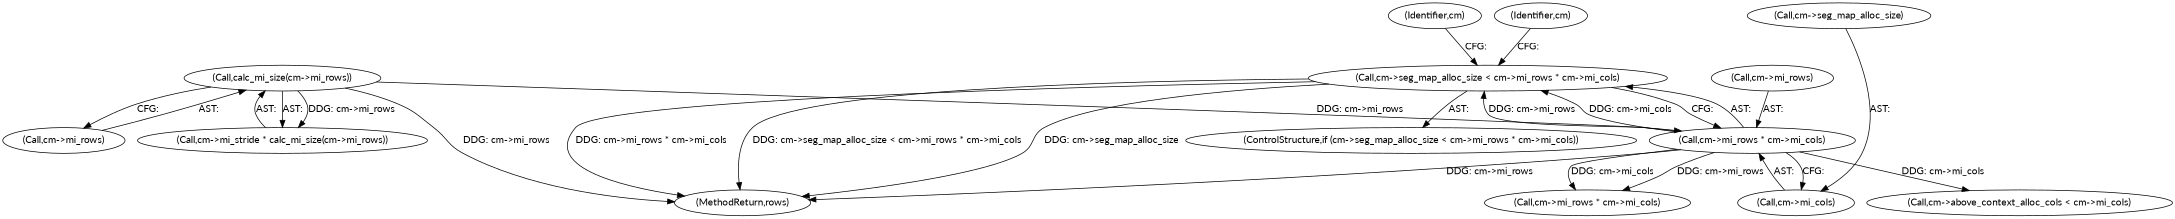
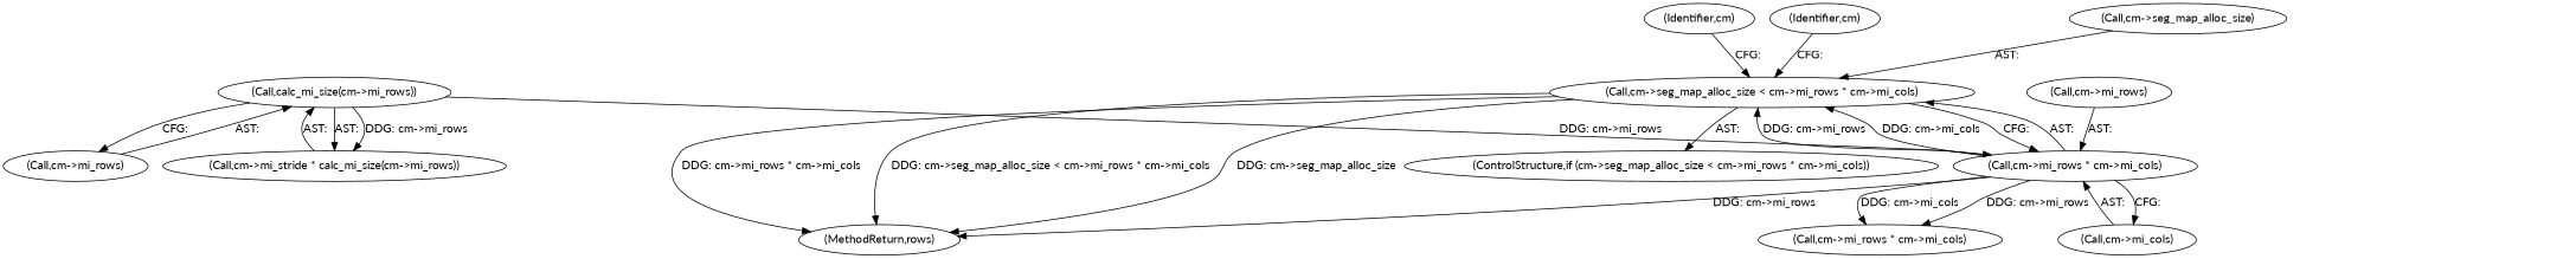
  digraph {
    fontname=Lato
    node [fontname=Lato]
    edge [fontname=Lato]
    n1 [label="(Call,cm->seg_map_alloc_size < cm->mi_rows * cm->mi_cols)"]
    n2 [label="(Call,cm->mi_rows * cm->mi_cols)"]
    n3 [label="(ControlStructure,if (cm->seg_map_alloc_size < cm->mi_rows * cm->mi_cols))"]
    n4 [label="(MethodReturn,rows)"]
    n5 [label="(Call,cm->mi_rows * cm->mi_cols)"]
    n6 [label="(Call,cm->mi_cols)"]
-   n7 [label="(Call,cm->above_context_alloc_cols < cm->mi_cols)"]
    n8 [label="(Call,calc_mi_size(cm->mi_rows))"]
    n9 [label="(Call,cm->mi_rows)"]
    n10 [label="(Call,cm->mi_stride * calc_mi_size(cm->mi_rows))"]
    n11 [label="(Call,cm->seg_map_alloc_size)"]
    n12 [label="(Identifier,cm)"]
    n13 [label="(Identifier,cm)"]
    n14 [label="(Call,cm->mi_rows)"]
    n1 -> n2 [label="CFG: "]
    n1 -> n3 [label="AST: "]
    n1 -> n4 [label="DDG: cm->mi_rows * cm->mi_cols"]
    n1 -> n4 [label="DDG: cm->seg_map_alloc_size < cm->mi_rows * cm->mi_cols"]
    n1 -> n4 [label="DDG: cm->seg_map_alloc_size"]
    n2 -> n1 [label="AST: "]
    n2 -> n1 [label="DDG: cm->mi_rows"]
    n2 -> n1 [label="DDG: cm->mi_cols"]
    n2 -> n4 [label="DDG: cm->mi_rows"]
    n2 -> n5 [label="DDG: cm->mi_rows"]
    n2 -> n5 [label="DDG: cm->mi_cols"]
    n2 -> n6 [label="CFG: "]
-   n2 -> n7 [label="DDG: cm->mi_cols"]
    n6 -> n2 [label="AST: "]
    n8 -> n2 [label="DDG: cm->mi_rows"]
-   n8 -> n4 [label="DDG: cm->mi_rows"]
    n8 -> n9 [label="CFG: "]
    n8 -> n10 [label="AST: "]
    n8 -> n10 [label="DDG: cm->mi_rows"]
    n9 -> n8 [label="AST: "]
    n10 -> n8 [label="AST: "]
-   n11 -> n6 [label="AST: "]
+   n11 -> n1 [label="AST: "]
    n12 -> n1 [label="CFG: "]
    n13 -> n1 [label="CFG: "]
    n14 -> n2 [label="AST: "]
  }
